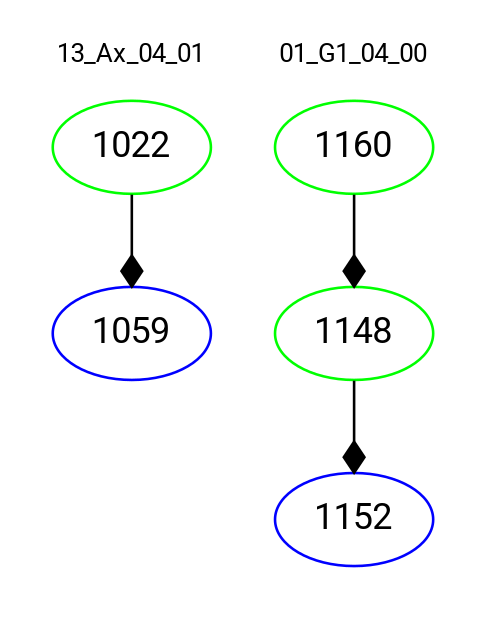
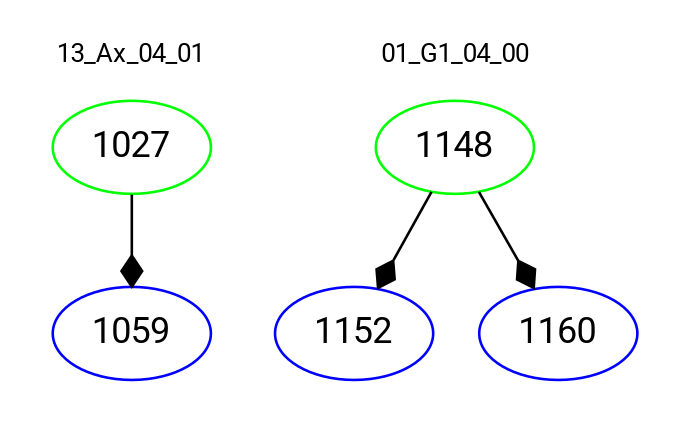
  digraph {
    fontname=Roboto
    node [color=blue fontname=Roboto]
    edge [arrowhead=diamond color=black fontname=Roboto]
-   n1 [color=green label=1022]
+   n1 [color=green label=1027]
    n2 [label=1059]
    n3 [color=green label=1148]
    n4 [label=1152]
-   n5 [color=green label=1160]
+   n5 [label=1160]
    subgraph cluster_1 {
      color=white
      fontsize=10
      label="13_Ax_04_01"
      n1
      n2
    }
    subgraph cluster_2 {
      color=white
      fontsize=10
      label="01_G1_04_00"
      n3
      n4
      n5
    }
    n1 -> n2
    n3 -> n4
-   n5 -> n3
+   n3 -> n5
  }
